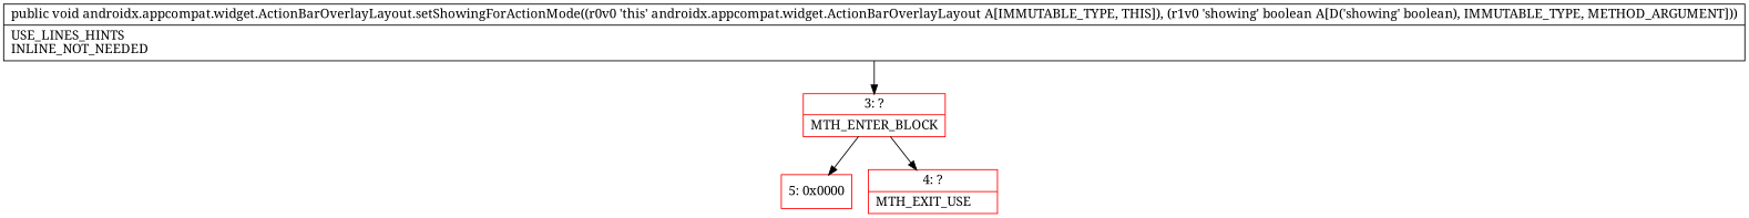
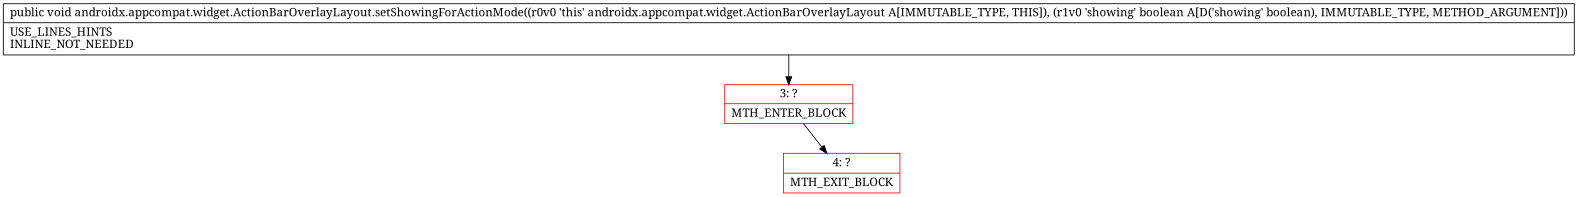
  digraph {
    fontname="Noto Serif"
    node [color=red fontname="Noto Serif" shape=record]
    edge [fontname="Noto Serif"]
    n1 [label="{3\:\ ?|MTH_ENTER_BLOCK\l}"]
-   n2 [label="{5\:\ 0x0000}"]
-   n3 [label="{4\:\ ?|MTH_EXIT_USE\l}"]
+   n3 [label="{4\:\ ?|MTH_EXIT_BLOCK\l}"]
    n4 [label="{public void androidx.appcompat.widget.ActionBarOverlayLayout.setShowingForActionMode((r0v0 'this' androidx.appcompat.widget.ActionBarOverlayLayout A[IMMUTABLE_TYPE, THIS]), (r1v0 'showing' boolean A[D('showing' boolean), IMMUTABLE_TYPE, METHOD_ARGUMENT]))  | USE_LINES_HINTS\lINLINE_NOT_NEEDED\l}" color=""]
    subgraph cluster_1 {
      label="R(0)"
    }
-   n1 -> n2
    n1 -> n3
    n4 -> n1
  }
